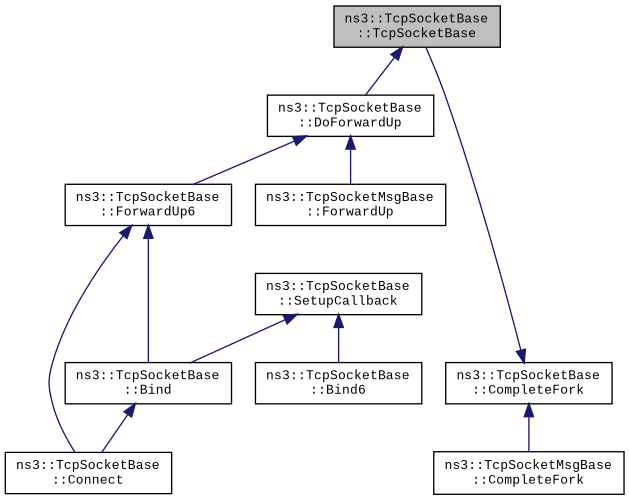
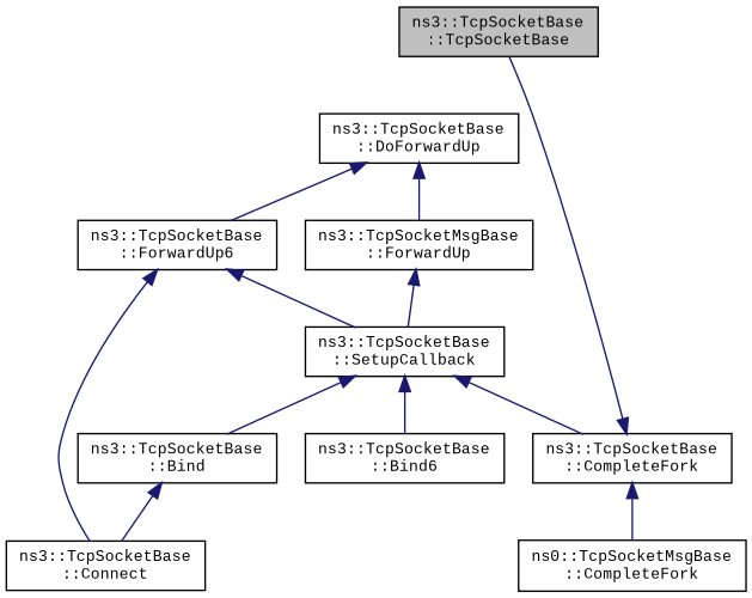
  digraph {
    fontname="Liberation Mono"
    rankdir=TB
    node [color=black fillcolor=white fontname="Liberation Mono" fontsize=10 shape=record style=filled]
    edge [color=midnightblue dir=back fontname="Liberation Mono" fontsize=10 labelfontname=Helvetica labelfontsize=10 style=solid]
    n1 [fillcolor=grey75 fontcolor=black height=0.2 label="ns3::TcpSocketBase\l::TcpSocketBase" width=0.4]
    n2 [height=0.2 label="ns3::TcpSocketBase\l::DoForwardUp" width=0.4]
    n3 [height=0.2 label="ns3::TcpSocketMsgBase\l::ForwardUp" width=0.4]
    n4 [height=0.2 label="ns3::TcpSocketBase\l::ForwardUp6" width=0.4]
    n5 [height=0.2 label="ns3::TcpSocketBase\l::SetupCallback" width=0.4]
    n6 [height=0.2 label="ns3::TcpSocketBase\l::Connect" width=0.4]
    n7 [height=0.2 label="ns3::TcpSocketBase\l::Bind" width=0.4]
    n8 [height=0.2 label="ns3::TcpSocketBase\l::Bind6" width=0.4]
    n9 [height=0.2 label="ns3::TcpSocketBase\l::CompleteFork" width=0.4]
-   n10 [height=0.2 label="ns3::TcpSocketMsgBase\l::CompleteFork" width=0.4]
-   n1 -> n2
+   n10 [height=0.2 label="ns0::TcpSocketMsgBase\l::CompleteFork" width=0.4]
    n2 -> n3
    n2 -> n4
-   n4 -> n7
+   n3 -> n5
+   n4 -> n5
    n4 -> n6
    n5 -> n7
    n5 -> n8
+   n5 -> n9
    n7 -> n6
    n9 -> n1
    n9 -> n10
  }
